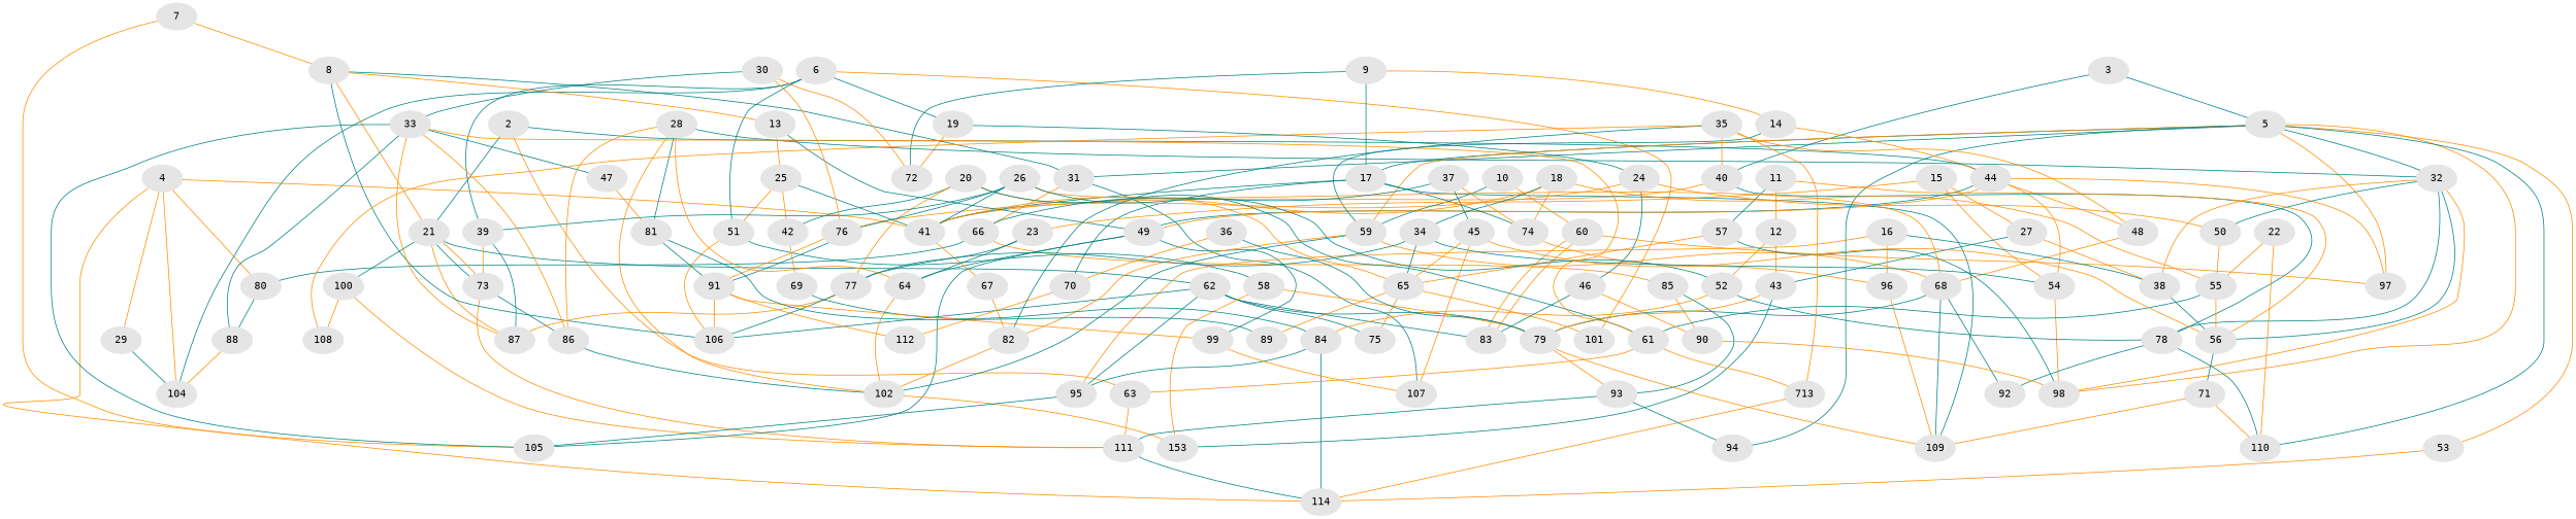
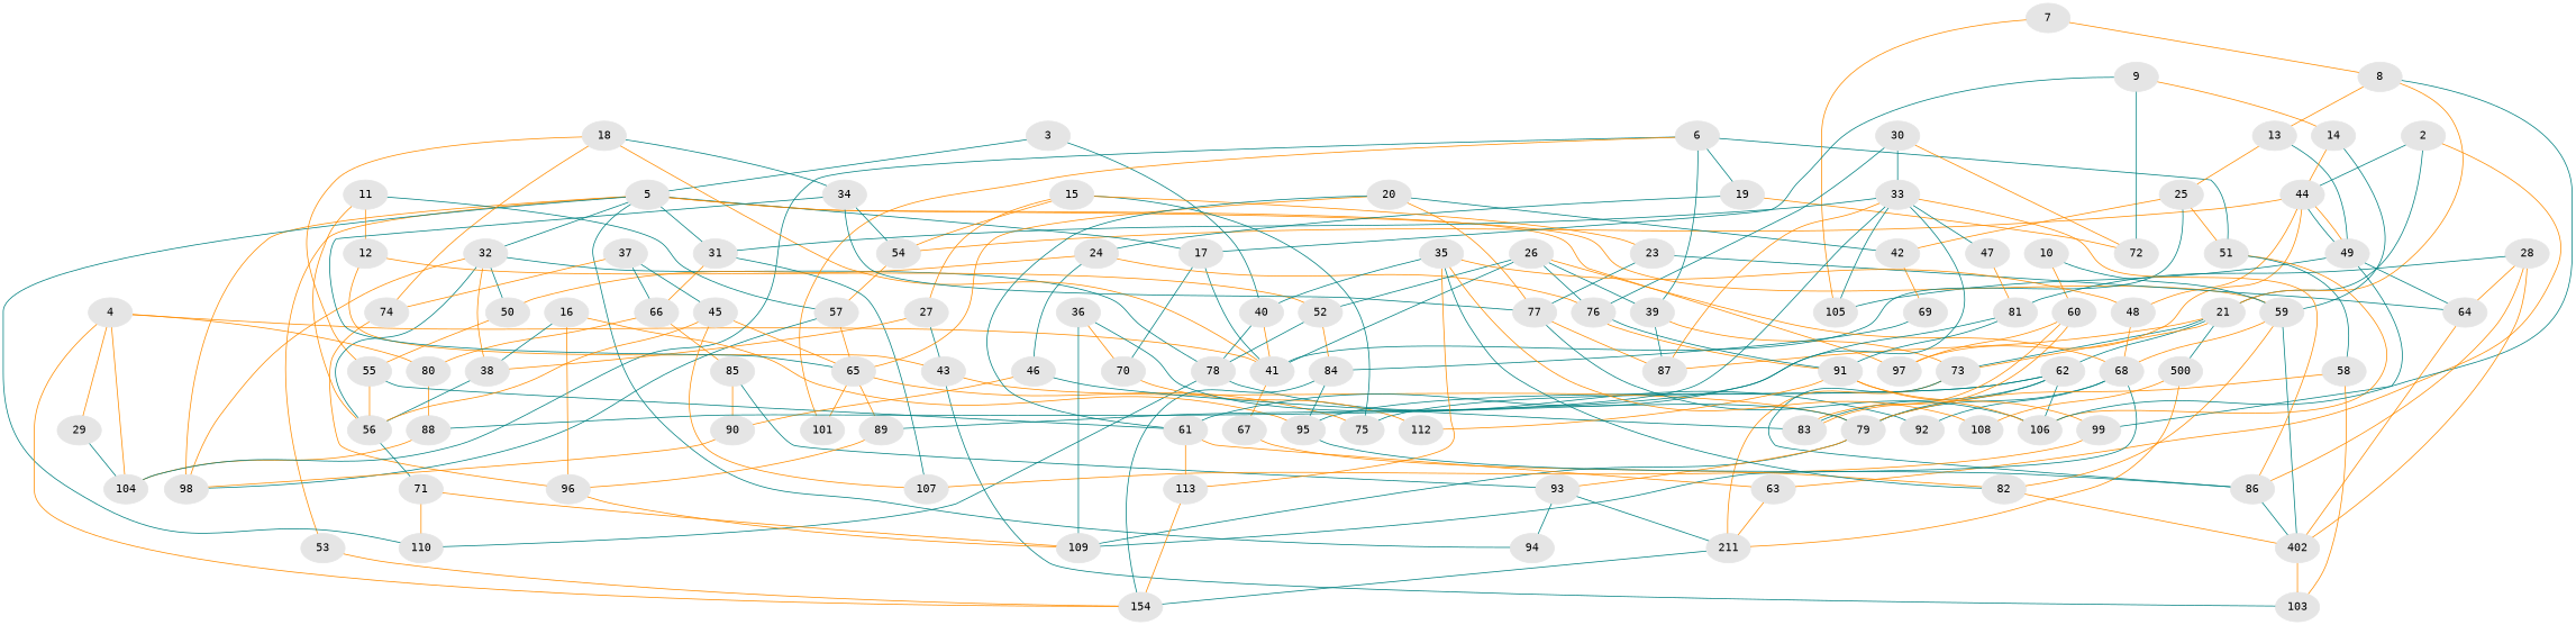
  graph {
    fontname="DejaVu Sans Mono"
    node [color=gray90 fontname="DejaVu Sans Mono" style=filled]
    edge [color=darkorange fontname="DejaVu Sans Mono"]
    29
    104
    66
    80
    85
    2
    21
    44
    63
    62
    73
    87
-   100
+   100 [label=500]
    97
    49
    54
    48
-   111
+   111 [label=211]
    3
    5
    40
    17
    31
    32
    53
    59
    94
    98
    110
    41
    78
    4
-   114
+   114 [label=154]
    67
    88
    70
    74
    107
    56
    38
    50
    68
-   102
+   102 [label=402]
    82
    6
    19
    39
    51
    101
    72
    24
    106
    58
    7
    8
    105
    13
    25
    9
    14
    10
    60
    83
    11
    12
    57
    43
    52
    71
    65
    79
-   103 [label=153]
+   103
    84
    42
    64
    99
    15
    75
    23
    27
    77
    16
    95
    96
    109
    112
    18
    34
    55
    61
    46
    76
    20
    69
-   113 [label=713]
+   113
    89
    86
    108
-   22
    90
    91
    26
    92
    28
    81
    30
    33
    47
    35
    36
    93
    37
    45
    29 -- 104 [color=teal]
-   66 -- 80 [color=teal]
+   66 -- 80
    66 -- 85
-   80 -- 88 [color=teal]
+   80 -- 88
    85 -- 90
    85 -- 93 [color=teal]
    2 -- 21 [color=teal]
    2 -- 44 [color=teal]
    2 -- 63
    21 -- 62 [color=teal]
    21 -- 73 [color=teal]
    21 -- 73
    21 -- 87
    21 -- 100 [color=teal]
    44 -- 97
    44 -- 49 [color=teal]
    44 -- 49
    44 -- 54
    44 -- 48
    63 -- 111
    62 -- 106 [color=teal]
    62 -- 83 [color=teal]
    62 -- 79 [color=teal]
    62 -- 75 [color=teal]
    62 -- 95 [color=teal]
    73 -- 111
    73 -- 86 [color=teal]
    100 -- 111
    100 -- 108
    49 -- 105 [color=teal]
    49 -- 64 [color=teal]
    49 -- 99 [color=teal]
-   54 -- 98
+   54 -- 57
    48 -- 68
    111 -- 114 [color=teal]
    3 -- 5 [color=teal]
    3 -- 40 [color=teal]
    5 -- 97
    5 -- 17 [color=teal]
    5 -- 31 [color=teal]
    5 -- 32 [color=teal]
    5 -- 53
    5 -- 59
    5 -- 94 [color=teal]
    5 -- 98
    5 -- 110 [color=teal]
    40 -- 41
    40 -- 78 [color=teal]
    17 -- 41 [color=teal]
    17 -- 70 [color=teal]
-   17 -- 74 [color=teal]
    31 -- 66
    31 -- 107 [color=teal]
    32 -- 98
    32 -- 78 [color=teal]
    32 -- 56 [color=teal]
    32 -- 38
    32 -- 50 [color=teal]
    53 -- 114
    59 -- 68
    59 -- 102 [color=teal]
    59 -- 82
    41 -- 67
    78 -- 110 [color=teal]
    78 -- 92 [color=teal]
    4 -- 29
    4 -- 104
    4 -- 80
    4 -- 41
    4 -- 114
    67 -- 82
    88 -- 104
    70 -- 112
    74 -- 96
    56 -- 71 [color=teal]
    38 -- 56 [color=teal]
    50 -- 55
    68 -- 79 [color=teal]
    68 -- 109 [color=teal]
    68 -- 92 [color=teal]
    102 -- 103
    82 -- 102
    6 -- 104 [color=teal]
    6 -- 19 [color=teal]
    6 -- 39 [color=teal]
    6 -- 51 [color=teal]
    6 -- 101
    19 -- 72
    19 -- 24 [color=teal]
    39 -- 73
    39 -- 87 [color=teal]
    51 -- 106
    51 -- 58 [color=teal]
    24 -- 50
    24 -- 46 [color=teal]
    24 -- 76
    58 -- 79
    58 -- 103
    7 -- 8
    7 -- 105
    8 -- 21
-   8 -- 31 [color=teal]
+   33 -- 31 [color=teal]
    8 -- 106 [color=teal]
    8 -- 13
    13 -- 49 [color=teal]
    13 -- 25
    25 -- 41 [color=teal]
    25 -- 51
    25 -- 42
    9 -- 17 [color=teal]
    9 -- 72 [color=teal]
    9 -- 14
    14 -- 44
    14 -- 59 [color=teal]
    10 -- 59 [color=teal]
    10 -- 60
    60 -- 97
    60 -- 83
    60 -- 83
    11 -- 56
    11 -- 12
    11 -- 57 [color=teal]
    12 -- 43
    12 -- 52
    57 -- 98 [color=teal]
    57 -- 65
    43 -- 79
    43 -- 103 [color=teal]
    52 -- 78 [color=teal]
    52 -- 84
    71 -- 110
    71 -- 109
    65 -- 101
    65 -- 75
    65 -- 89
-   79 -- 109
+   79 -- 109 [color=teal]
    79 -- 93
    84 -- 114 [color=teal]
    84 -- 95 [color=teal]
    42 -- 69
    64 -- 102
    99 -- 107
    15 -- 54
+   15 -- 75 [color=teal]
    15 -- 23
    15 -- 27
    23 -- 64 [color=teal]
    23 -- 77 [color=teal]
    27 -- 38
    27 -- 43 [color=teal]
    77 -- 87
    77 -- 106 [color=teal]
    16 -- 38 [color=teal]
    16 -- 95
    16 -- 96
-   95 -- 105 [color=teal]
+   95 -- 86 [color=teal]
    96 -- 109
    18 -- 41
    18 -- 74
    18 -- 34 [color=teal]
    18 -- 55
    34 -- 54 [color=teal]
    34 -- 65 [color=teal]
    34 -- 77 [color=teal]
    55 -- 56
    55 -- 61 [color=teal]
    61 -- 63
    61 -- 113
    46 -- 83 [color=teal]
    46 -- 90
    76 -- 91
    76 -- 91 [color=teal]
    20 -- 65
    20 -- 42 [color=teal]
    20 -- 77
    20 -- 61 [color=teal]
    69 -- 84 [color=teal]
    113 -- 114
+   89 -- 96
    86 -- 102 [color=teal]
-   22 -- 110
-   22 -- 55
    90 -- 98
    91 -- 106
    91 -- 99
    91 -- 112
    26 -- 41 [color=teal]
    26 -- 68
    26 -- 39 [color=teal]
    26 -- 52 [color=teal]
    26 -- 76 [color=teal]
-   28 -- 32 [color=teal]
    28 -- 102
    28 -- 64
    28 -- 86
    28 -- 81 [color=teal]
    81 -- 89 [color=teal]
    81 -- 91 [color=teal]
    30 -- 72
-   30 -- 76
+   30 -- 76 [color=teal]
    30 -- 33 [color=teal]
    33 -- 87
    33 -- 88 [color=teal]
    33 -- 105 [color=teal]
-   33 -- 61
+   33 -- 61 [color=teal]
    33 -- 86
    33 -- 47 [color=teal]
    47 -- 81
    35 -- 48
-   35 -- 40
+   35 -- 40 [color=teal]
    35 -- 82 [color=teal]
    35 -- 113
    35 -- 108
    36 -- 70
    36 -- 79 [color=teal]
-   17 -- 109 [color=teal]
+   36 -- 109 [color=teal]
    93 -- 111 [color=teal]
    93 -- 94 [color=teal]
    37 -- 66 [color=teal]
    37 -- 74
    37 -- 45 [color=teal]
    45 -- 107
    45 -- 56
    45 -- 65
  }
